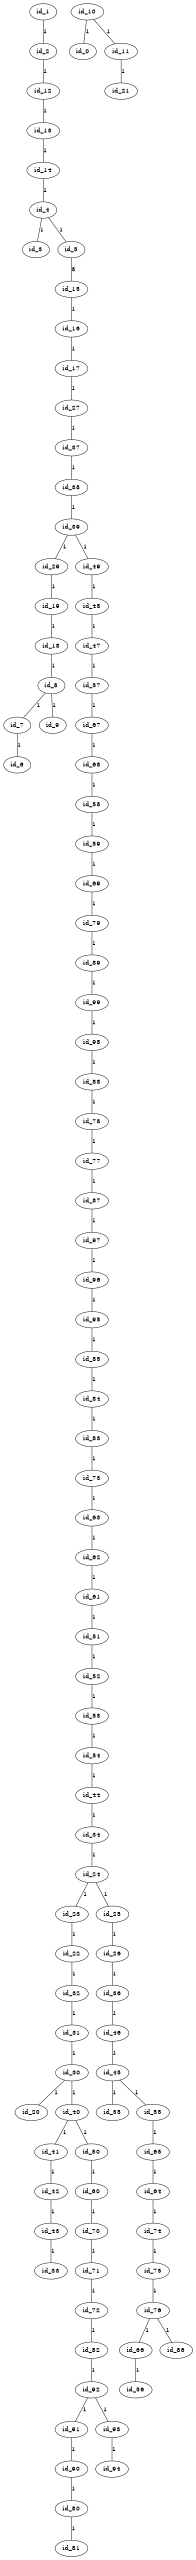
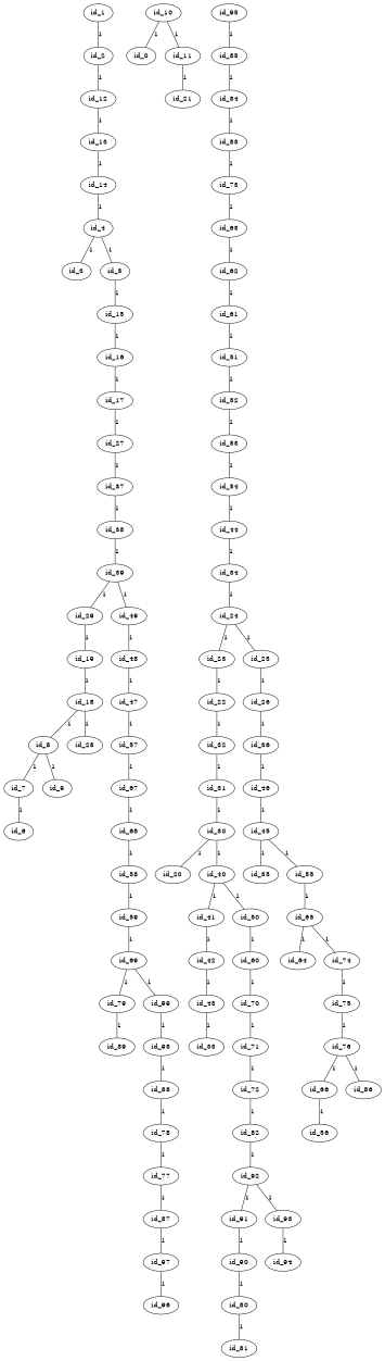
  graph {
    id_1
    id_2
    id_12
    id_13
    id_4
    id_3
    id_5
    id_15
    id_16
    id_7
    id_6
    id_8
    id_9
    id_10
    id_0
    id_11
    id_21
    id_14
    id_17
    id_27
    id_37
    id_18
+   id_28
    id_19
    id_22
    id_32
    id_31
    id_23
    id_24
    id_25
    id_26
    id_36
    id_46
    id_38
    id_29
    id_30
    id_20
    id_40
    id_41
    id_50
    id_34
    id_45
    id_39
    id_49
    id_48
    id_42
    id_60
    id_43
    id_33
    id_44
    id_35
    id_55
    id_65
    id_47
    id_57
    id_67
    id_70
    id_51
    id_52
    id_53
    id_54
    id_64
    id_68
    id_58
    id_59
    id_69
    id_79
    id_71
    id_61
    id_62
    id_63
    id_74
    id_75
    id_66
    id_56
    id_89
    id_72
    id_82
    id_92
    id_73
    id_76
    id_86
    id_77
    id_87
    id_97
    id_78
    id_99
    id_80
    id_81
    id_91
    id_93
    id_83
    id_84
    id_85
    id_96
    id_88
    id_98
    id_90
    id_94
    id_95
    id_1 -- id_2 [label=1]
    id_2 -- id_12 [label=1]
    id_12 -- id_13 [label=1]
    id_13 -- id_14 [label=1]
    id_4 -- id_3 [label=1]
    id_4 -- id_5 [label=1]
-   id_5 -- id_15 [label=3]
+   id_5 -- id_15 [label=1]
    id_15 -- id_16 [label=1]
    id_16 -- id_17 [label=1]
    id_7 -- id_6 [label=1]
    id_8 -- id_7 [label=1]
    id_8 -- id_9 [label=1]
    id_10 -- id_0 [label=1]
    id_10 -- id_11 [label=1]
    id_11 -- id_21 [label=1]
    id_14 -- id_4 [label=1]
    id_17 -- id_27 [label=1]
    id_27 -- id_37 [label=1]
    id_37 -- id_38 [label=1]
    id_18 -- id_8 [label=1]
+   id_18 -- id_28 [label=1]
    id_19 -- id_18 [label=1]
    id_22 -- id_32 [label=1]
    id_32 -- id_31 [label=1]
    id_31 -- id_30 [label=1]
    id_23 -- id_22 [label=1]
    id_24 -- id_23 [label=1]
    id_24 -- id_25 [label=1]
    id_25 -- id_26 [label=1]
    id_26 -- id_36 [label=1]
    id_36 -- id_46 [label=1]
    id_46 -- id_45 [label=1]
    id_38 -- id_39 [label=1]
    id_29 -- id_19 [label=1]
    id_30 -- id_20 [label=1]
    id_30 -- id_40 [label=1]
    id_40 -- id_41 [label=1]
    id_40 -- id_50 [label=1]
    id_41 -- id_42 [label=1]
    id_50 -- id_60 [label=1]
    id_34 -- id_24 [label=1]
    id_45 -- id_35 [label=1]
    id_45 -- id_55 [label=1]
    id_39 -- id_29 [label=1]
    id_39 -- id_49 [label=1]
    id_49 -- id_48 [label=1]
    id_48 -- id_47 [label=1]
    id_42 -- id_43 [label=1]
    id_60 -- id_70 [label=1]
    id_43 -- id_33 [label=1]
    id_44 -- id_34 [label=1]
    id_55 -- id_65 [label=1]
    id_65 -- id_64 [label=1]
    id_47 -- id_57 [label=1]
    id_57 -- id_67 [label=1]
    id_67 -- id_68 [label=1]
    id_70 -- id_71 [label=1]
    id_51 -- id_52 [label=1]
    id_52 -- id_53 [label=1]
    id_53 -- id_54 [label=1]
    id_54 -- id_44 [label=1]
-   id_64 -- id_74 [label=1]
+   id_65 -- id_74 [label=1]
    id_68 -- id_58 [label=1]
    id_58 -- id_59 [label=1]
    id_59 -- id_69 [label=1]
    id_69 -- id_79 [label=1]
    id_79 -- id_89 [label=1]
    id_71 -- id_72 [label=1]
    id_61 -- id_51 [label=1]
    id_62 -- id_61 [label=1]
    id_63 -- id_62 [label=1]
    id_74 -- id_75 [label=1]
    id_75 -- id_76 [label=1]
    id_66 -- id_56 [label=1]
-   id_89 -- id_99 [label=1]
+   id_69 -- id_99 [label=1]
    id_72 -- id_82 [label=1]
    id_82 -- id_92 [label=1]
    id_92 -- id_91 [label=1]
    id_92 -- id_93 [label=1]
    id_73 -- id_63 [label=1]
    id_76 -- id_66 [label=1]
    id_76 -- id_86 [label=1]
    id_77 -- id_87 [label=1]
    id_87 -- id_97 [label=1]
    id_97 -- id_96 [label=1]
    id_78 -- id_77 [label=1]
    id_99 -- id_98 [label=1]
    id_80 -- id_81 [label=1]
    id_91 -- id_90 [label=1]
    id_93 -- id_94 [label=1]
    id_83 -- id_73 [label=1]
    id_84 -- id_83 [label=1]
    id_85 -- id_84 [label=1]
-   id_96 -- id_95 [label=1]
    id_88 -- id_78 [label=1]
    id_98 -- id_88 [label=1]
    id_90 -- id_80 [label=1]
    id_95 -- id_85 [label=1]
  }
